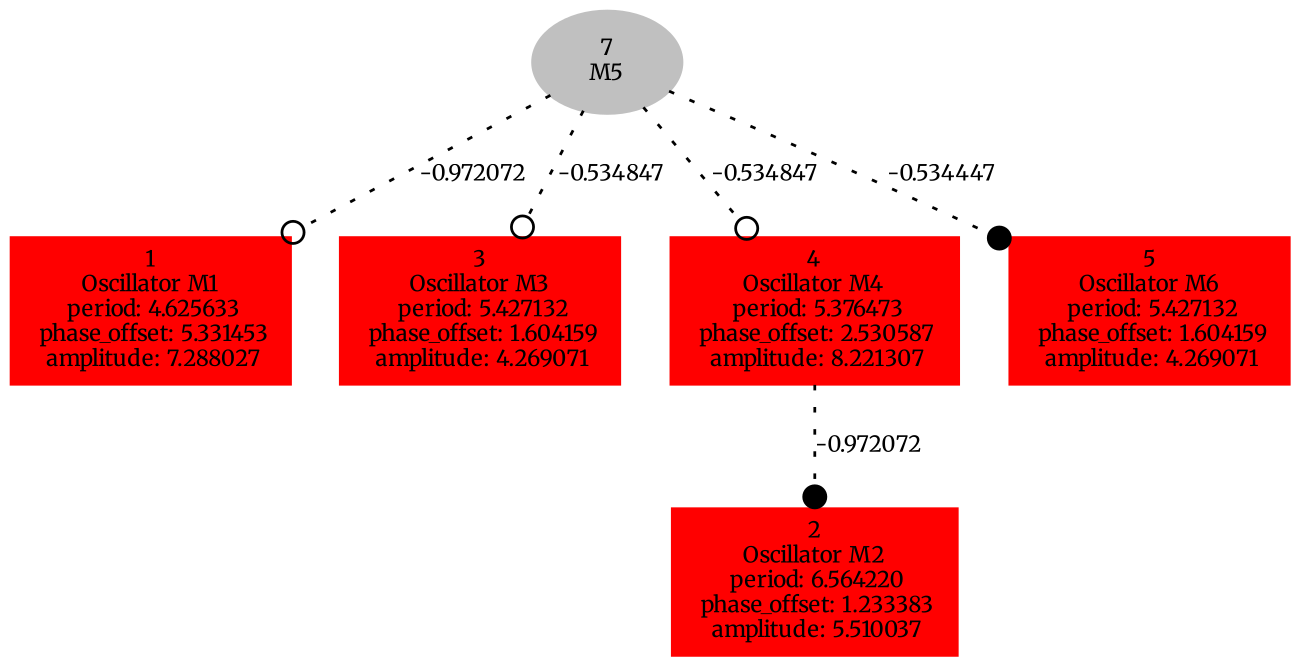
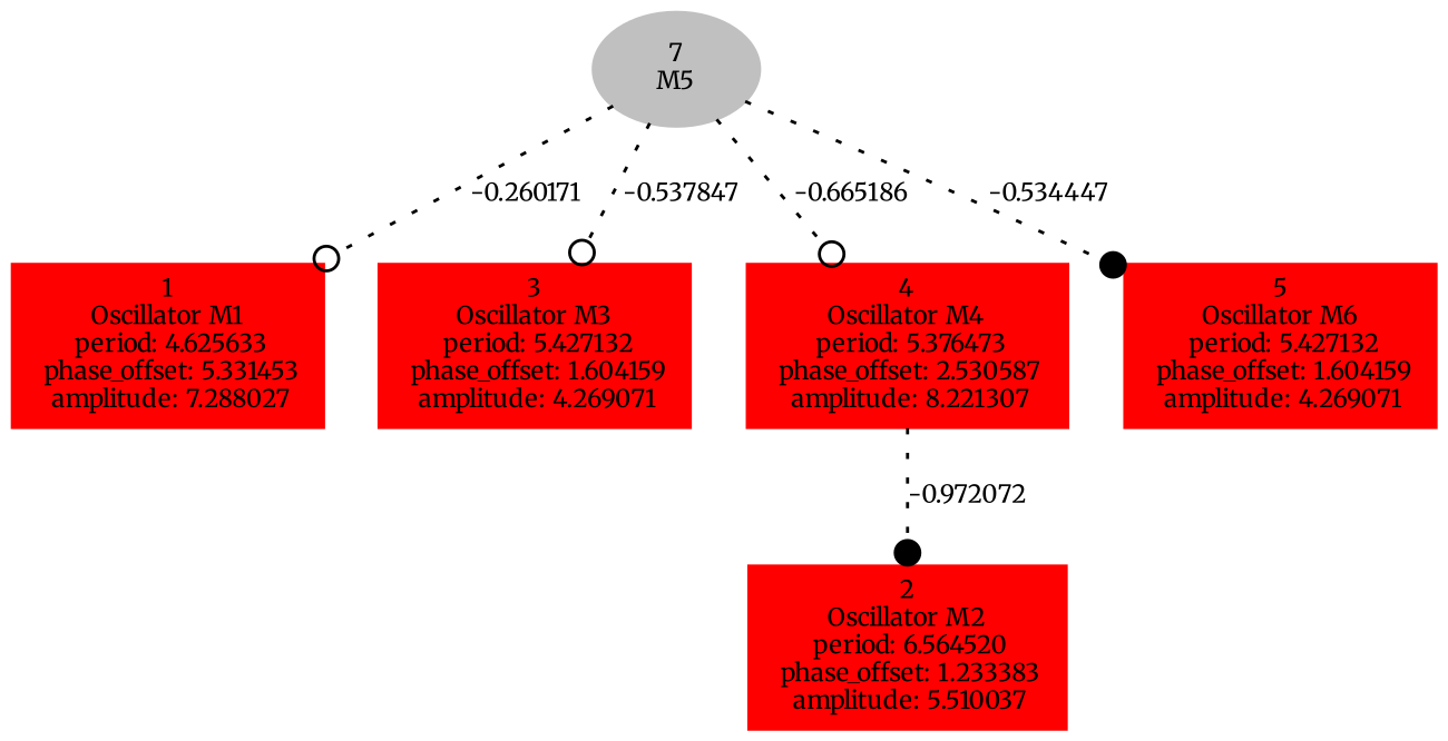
  digraph {
    fontname=Merriweather
    forcelabels=true
    node [color=red fontname=Merriweather fontsize=8 shape=box style=filled]
    edge [arrowhead=odot fontname=Merriweather fontsize=8 style=dotted]
    n1 [label=<1<BR />Oscillator M1<BR /> period: 4.625633<BR /> phase_offset: 5.331453<BR /> amplitude: 7.288027>]
-   n2 [label=<2<BR />Oscillator M2<BR /> period: 6.564220<BR /> phase_offset: 1.233383<BR /> amplitude: 5.510037>]
+   n2 [label=<2<BR />Oscillator M2<BR /> period: 6.564520<BR /> phase_offset: 1.233383<BR /> amplitude: 5.510037>]
    n3 [label=<3<BR />Oscillator M3<BR /> period: 5.427132<BR /> phase_offset: 1.604159<BR /> amplitude: 4.269071>]
    n4 [label=<4<BR />Oscillator M4<BR /> period: 5.376473<BR /> phase_offset: 2.530587<BR /> amplitude: 8.221307>]
    n5 [label=<5<BR />Oscillator M6<BR /> period: 5.427132<BR /> phase_offset: 1.604159<BR /> amplitude: 4.269071>]
    n6 [color=grey label=<7<BR/>M5> shape=""]
    n4 -> n2 [arrowhead=dot label="-0.972072 "]
-   n6 -> n1 [label="-0.972072 "]
-   n6 -> n3 [label="-0.534847 "]
-   n6 -> n4 [label="-0.534847 "]
+   n6 -> n1 [label="-0.260171 "]
+   n6 -> n3 [label="-0.537847 "]
+   n6 -> n4 [label="-0.665186 "]
    n6 -> n5 [arrowhead=dot label="-0.534447 "]
  }
